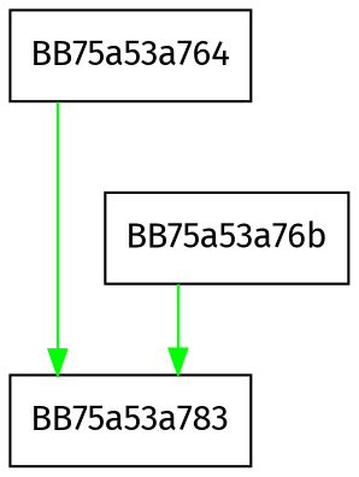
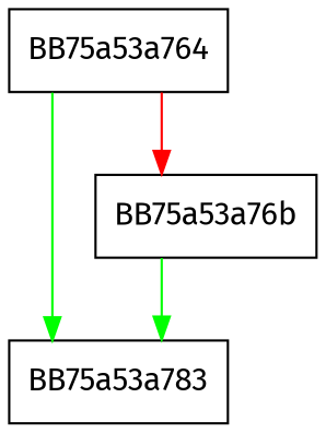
  digraph {
    fontname="Fira Sans"
    splines=ortho
    node [fontname="Fira Sans" shape=box]
    edge [color=green fontname="Fira Sans"]
    n1 [label=BB75a53a783]
    BB75a53a764
    BB75a53a76b
    BB75a53a764 -> n1
+   BB75a53a764 -> BB75a53a76b [color=red]
    BB75a53a76b -> n1
  }
